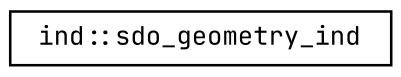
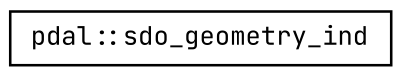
  digraph {
    rankdir=TB
    fontname="JetBrains Mono"
-   n1 [color=black fillcolor=white fontname="JetBrains Mono" fontsize=10 height=0.2 label="ind::sdo_geometry_ind" shape=record style=filled width=0.4]
+   n1 [color=black fillcolor=white fontname="JetBrains Mono" fontsize=10 height=0.2 label="pdal::sdo_geometry_ind" shape=record style=filled width=0.4]
  }
